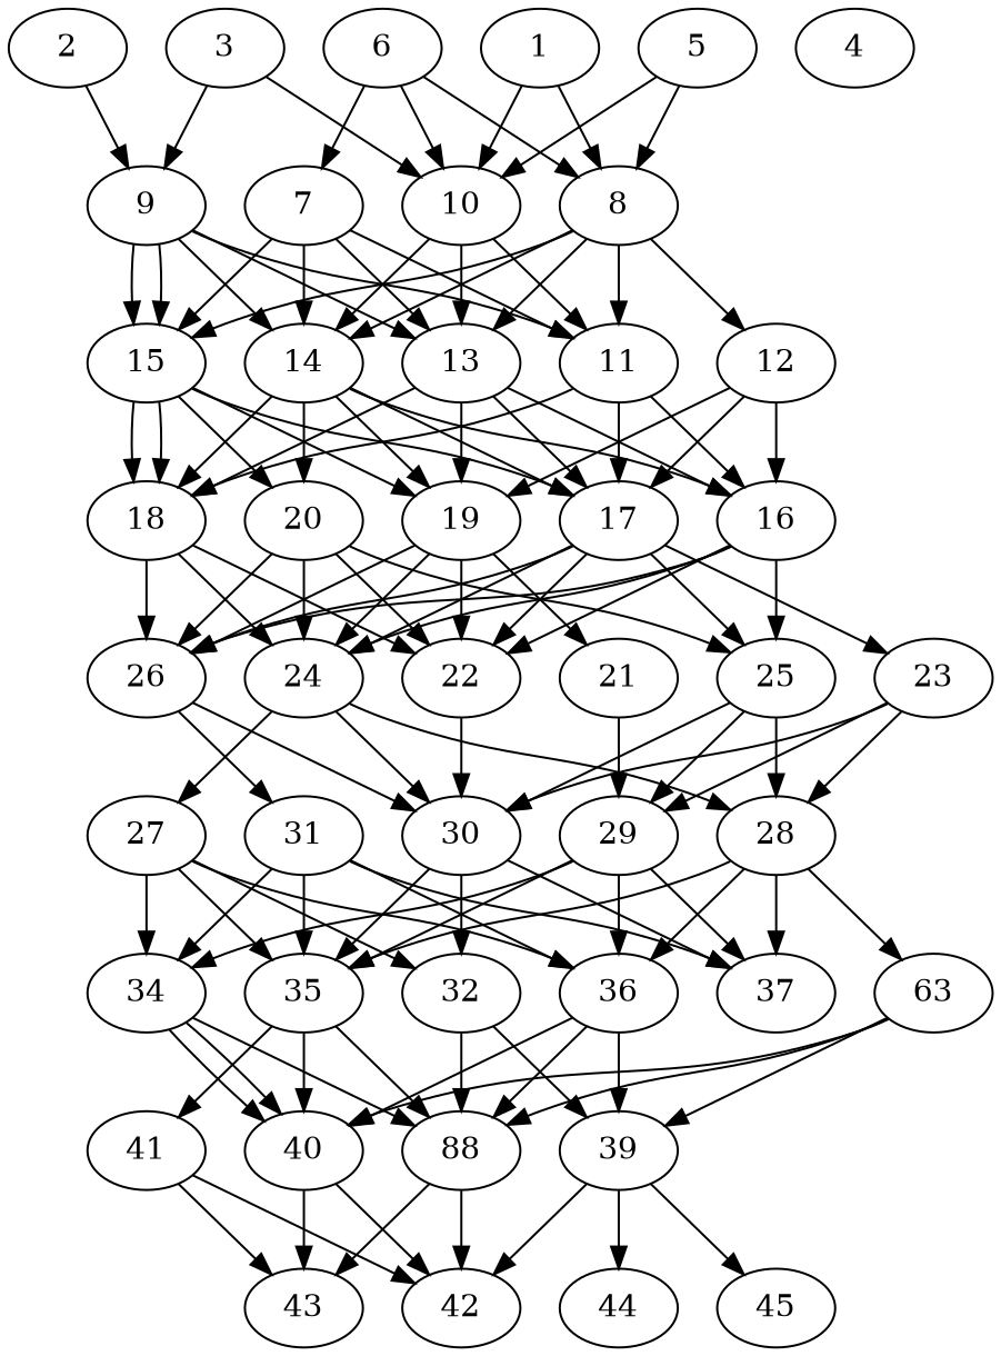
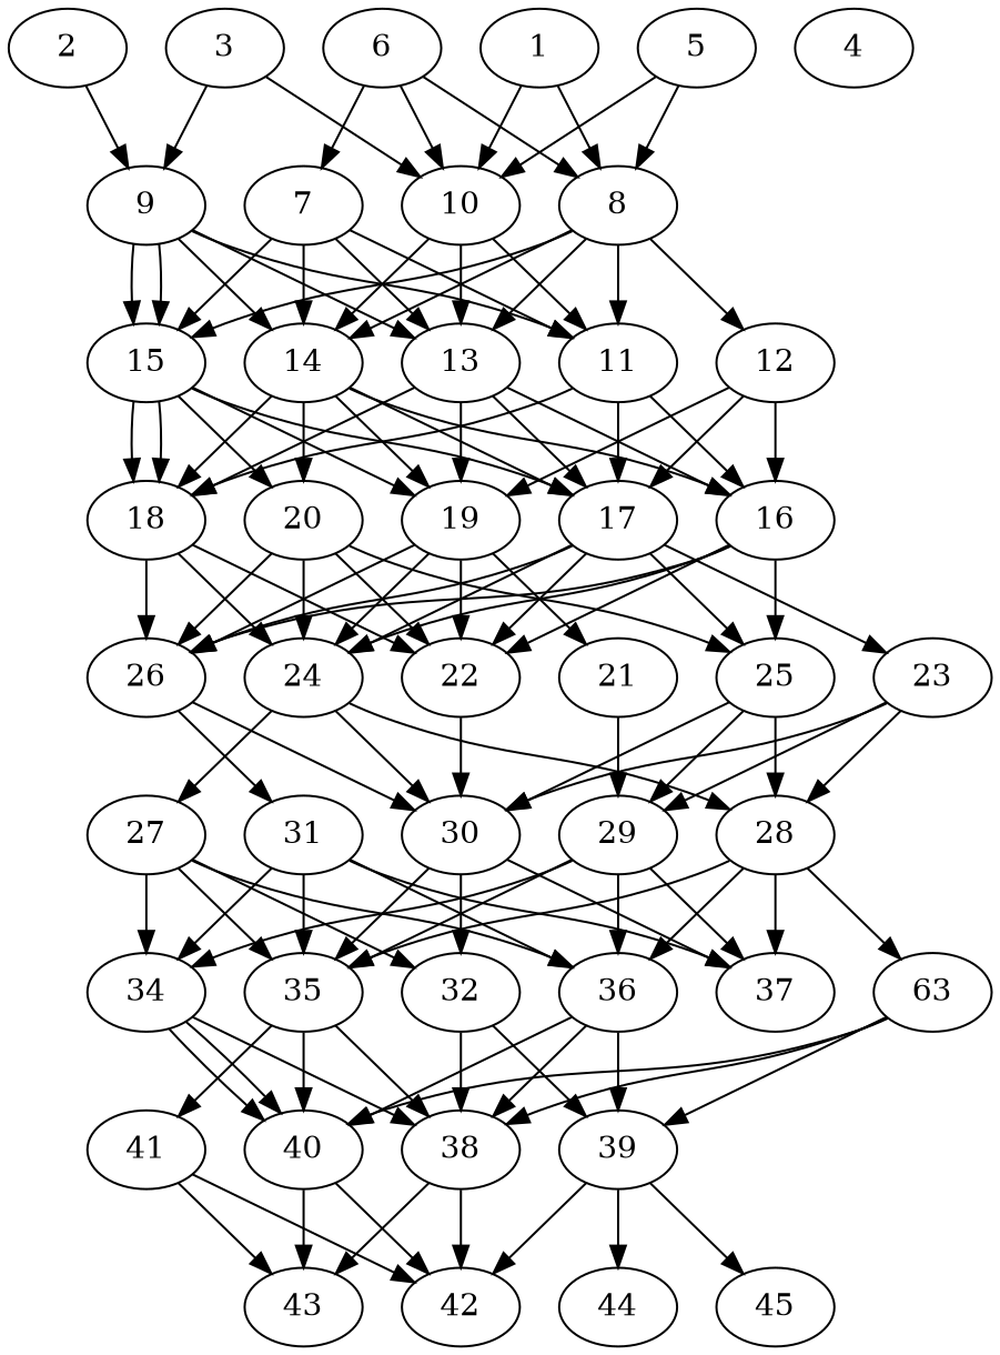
  digraph {
    node [alpha=0.14]
    1 [alpha=0.15 expect_size=51144704]
    8 [alpha=0.19 expect_size=42502144]
    10 [expect_size=29574144]
    11 [alpha=0.17 expect_size=40028160]
    13 [alpha=0.03 expect_size=33748992]
    14 [alpha=0.18 expect_size=11578368]
    15 [alpha=0.13 expect_size=29711360]
    12 [alpha=0.13 expect_size=29326336]
    16 [alpha=0.02 expect_size=44314624]
    17 [alpha=0.11 expect_size=41176064]
    18 [expect_size=27925504]
    19 [alpha=0.02 expect_size=25128960]
    20 [alpha=0.01 expect_size=5381120]
    2 [alpha=0.02 expect_size=40445952]
    9 [alpha=0.12 expect_size=15175680]
    3 [alpha=0.11 expect_size=29005824]
    4 [alpha=0.08 expect_size=10814464]
    5 [alpha=0.06 expect_size=22573056]
    6 [alpha=0.19 expect_size=20728832]
    7 [expect_size=28205056]
    22 [expect_size=32161792]
    24 [alpha=0.05 expect_size=23046144]
    25 [alpha=0.18 expect_size=17268736]
    26 [alpha=0.19 expect_size=48224256]
    23 [alpha=0.18 expect_size=15570944]
    21 [alpha=0.00 expect_size=39180288]
    30 [alpha=0.05 expect_size=18917376]
    28 [expect_size=30142464]
    27 [alpha=0.09 expect_size=52211712]
    29 [alpha=0.05 expect_size=15190016]
    31 [alpha=0.20 expect_size=21659648]
    35 [alpha=0.13 expect_size=14892032]
    37 [alpha=0.02 expect_size=7684096]
    32 [alpha=0.05 expect_size=22130688]
    36 [alpha=0.00 expect_size=10931200]
    n36 [alpha=0.03 expect_size=8349696 label=63]
    34 [alpha=0.03 expect_size=51265536]
-   38 [expect_size=28113920 label=88]
+   38 [expect_size=28113920]
    40 [alpha=0.15 expect_size=25784320]
    41 [alpha=0.10 expect_size=37291008]
    39 [alpha=0.15 expect_size=15107072]
    42 [alpha=0.16 expect_size=37227520]
    43 [alpha=0.06 expect_size=49675264]
    44 [alpha=0.04 expect_size=8771584]
    45 [alpha=0.07 expect_size=15222784]
    1 -> 8
    1 -> 10
    8 -> 11
    8 -> 13
    8 -> 14
    8 -> 15
    8 -> 12
    10 -> 11
    10 -> 13
    10 -> 14
    11 -> 16
    11 -> 17
    11 -> 18
    13 -> 16
    13 -> 17
    13 -> 18
    13 -> 19
    14 -> 16
    14 -> 17
    14 -> 18
    14 -> 19
    14 -> 20
    15 -> 17
    15 -> 18
    15 -> 18
    15 -> 19
    15 -> 20
    12 -> 16
    12 -> 17
    12 -> 19
    16 -> 22
    16 -> 24
    16 -> 25
    16 -> 26
    17 -> 22
    17 -> 24
    17 -> 25
    17 -> 26
    17 -> 23
    18 -> 22
    18 -> 24
    18 -> 26
    19 -> 22
    19 -> 24
    19 -> 26
    19 -> 21
    20 -> 22
    20 -> 24
    20 -> 25
    20 -> 26
    2 -> 9
    9 -> 11
    9 -> 13
    9 -> 14
    9 -> 15
    9 -> 15
    3 -> 10
    3 -> 9
    5 -> 8
    5 -> 10
    6 -> 8
    6 -> 10
    6 -> 7
    7 -> 11
    7 -> 13
    7 -> 14
    7 -> 15
    22 -> 30
    24 -> 30
    24 -> 28
    24 -> 27
    25 -> 30
    25 -> 28
    25 -> 29
    26 -> 30
    26 -> 31
    23 -> 30
    23 -> 28
    23 -> 29
    21 -> 29
    30 -> 35
    30 -> 37
    30 -> 32
    28 -> 35
    28 -> 37
    28 -> 36
    28 -> n36
    27 -> 35
    27 -> 32
    27 -> 36
    27 -> 34
    29 -> 35
    29 -> 37
    29 -> 36
    29 -> 34
    31 -> 35
    31 -> 37
    31 -> 36
    31 -> 34
    35 -> 38
    35 -> 40
    35 -> 41
    32 -> 38
    32 -> 39
    36 -> 38
    36 -> 40
    36 -> 39
    n36 -> 38
    n36 -> 40
    n36 -> 39
    34 -> 38
    34 -> 40
    34 -> 40
    38 -> 42
    38 -> 43
    40 -> 42
    40 -> 43
    41 -> 42
    41 -> 43
    39 -> 42
    39 -> 44
    39 -> 45
  }
